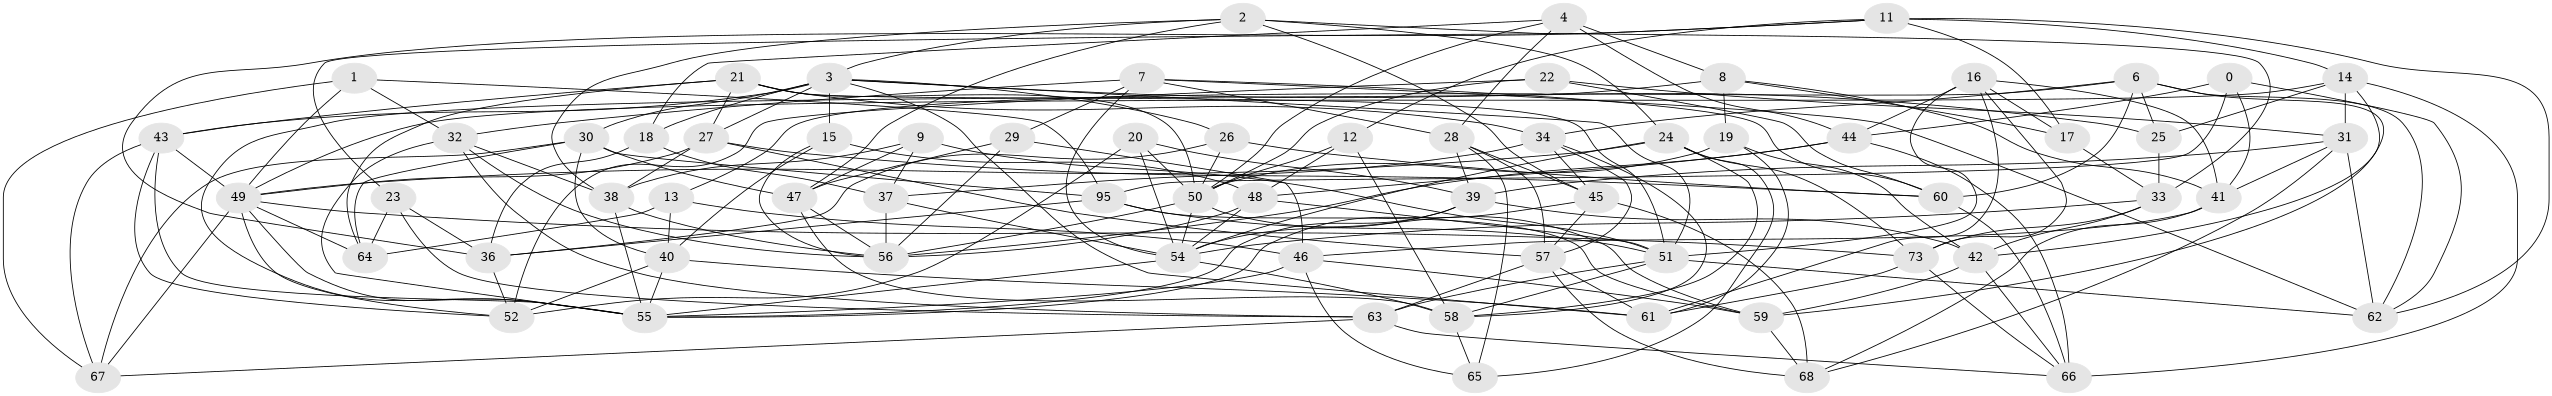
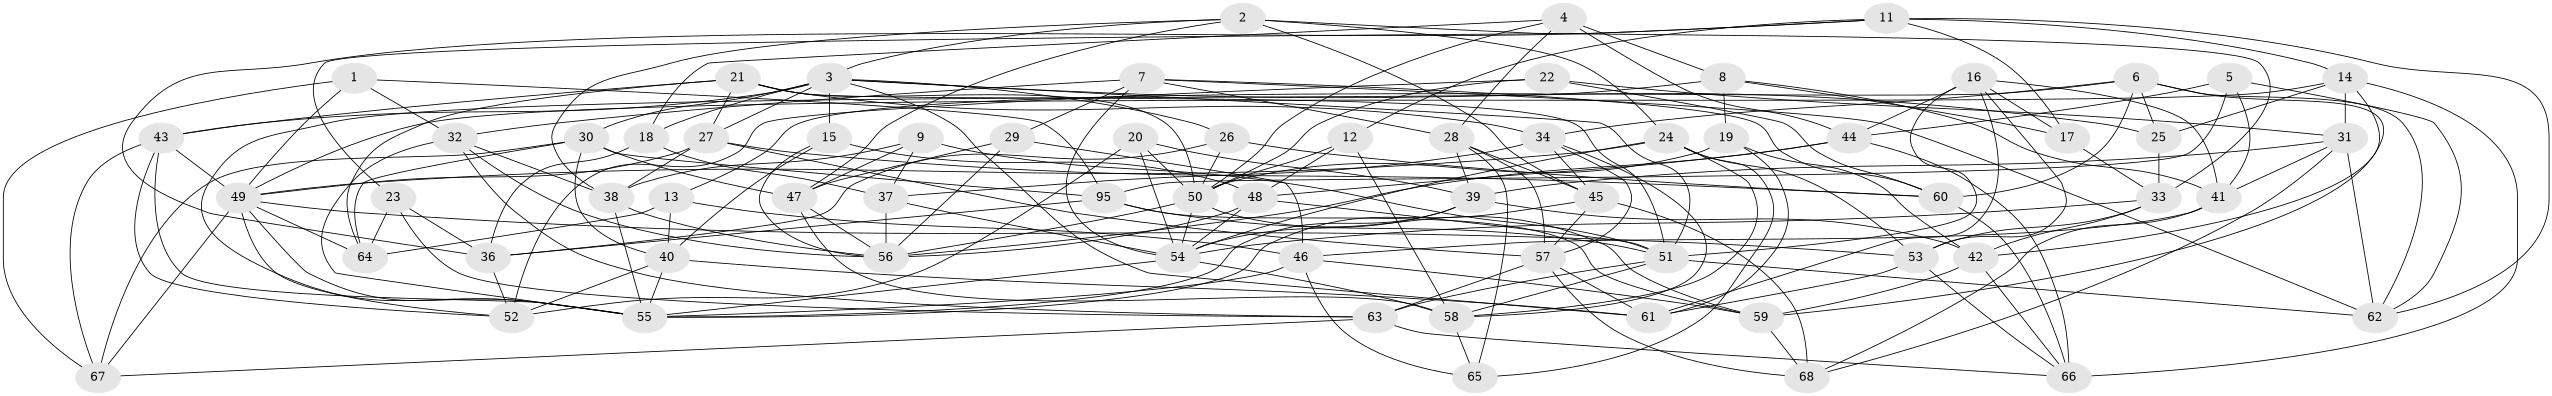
  graph {
    node [color=gray90 style=filled]
    edge [weight=1.0]
    1
    32
    n3 [label=95]
    49
    67
    38
    55
    56
    63
    51
    59
    36
    64
-   53 [label=73]
+   53
    52
    2
    3
    24
    33
    45
    47
    15
    18
    25
    26
    27
    30
    43
    61
    54
    58
    65
    42
    57
    68
    48
    40
    37
    50
    60
    62
    4
    8
    28
    44
    41
    17
    19
    39
    66
-   5 [label=0]
+   5
    46
    6
    13
    34
    7
    29
    9
    11
    12
    14
    23
    31
    16
    20
    21
    22
    1 -- 32
    1 -- n3
    1 -- 49
    1 -- 67
    32 -- 38
    32 -- 55
    32 -- 56
    32 -- 63
    n3 -- 51
    n3 -- 59
    n3 -- 36
    49 -- 67
    49 -- 55
    49 -- 64
    49 -- 53
    49 -- 52
    38 -- 55
    38 -- 56
    63 -- 67
    63 -- 66
    51 -- 63
    51 -- 58
    51 -- 62
    59 -- 68
    36 -- 52
    53 -- 61
    53 -- 66
    2 -- 38
    2 -- 3
    2 -- 24
    2 -- 33
    2 -- 45
    2 -- 47
    3 -- 51
    3 -- 15
    3 -- 18
    3 -- 25
    3 -- 26
    3 -- 27
    3 -- 30
    3 -- 43
    3 -- 61
    24 -- 49
    24 -- 53
    24 -- 54
    24 -- 58
    24 -- 65
    33 -- 53
    33 -- 54
    33 -- 42
    45 -- 55
    45 -- 57
    45 -- 68
    47 -- 56
    47 -- 58
    15 -- 56
    15 -- 48
    15 -- 40
    18 -- 36
    18 -- 37
    25 -- 33
    26 -- 36
    26 -- 50
    26 -- 60
    27 -- 49
    27 -- 38
    27 -- 57
    27 -- 60
    30 -- n3
    30 -- 67
    30 -- 64
    30 -- 47
    30 -- 40
    43 -- 49
    43 -- 67
    43 -- 55
    43 -- 52
    54 -- 55
    54 -- 58
    58 -- 65
    42 -- 59
    42 -- 66
    57 -- 63
    57 -- 61
    57 -- 68
    48 -- 56
    48 -- 51
    48 -- 54
    40 -- 55
    40 -- 52
    40 -- 61
    37 -- 56 [weight=2.0]
    37 -- 54
    50 -- 56
    50 -- 59
    50 -- 54
    60 -- 66
    4 -- 18
    4 -- 50
    4 -- 8 [weight=2.0]
    4 -- 28
    4 -- 44
    8 -- 55
    8 -- 41
    8 -- 17
    8 -- 19
    28 -- 45
    28 -- 65
    28 -- 57
    28 -- 39
    44 -- 56
    44 -- 48
    44 -- 66
    41 -- 68
    41 -- 46
    17 -- 33
    19 -- 61
    19 -- 42
    19 -- 50
    39 -- 55
    39 -- 54
    39 -- 42
    5 -- n3
    5 -- 62
    5 -- 44
    5 -- 41
    46 -- 55
    46 -- 59
    46 -- 65
    6 -- 59
    6 -- 25
    6 -- 60
    6 -- 62
    6 -- 13
    6 -- 34
    13 -- 64
    13 -- 40
    13 -- 46
    34 -- 45
    34 -- 58
    34 -- 57
    34 -- 37
    7 -- 32
    7 -- 54
    7 -- 60
    7 -- 62
    7 -- 28
    7 -- 29
    29 -- 56
    29 -- 47
    29 -- 46
    9 -- 38
    9 -- 51
    9 -- 47
    9 -- 37
    11 -- 36
    11 -- 62
    11 -- 17
    11 -- 12
    11 -- 14
    11 -- 23
    12 -- 58
    12 -- 48
    12 -- 50
    14 -- 49
    14 -- 25
    14 -- 42
    14 -- 66
    14 -- 31
    23 -- 63
    23 -- 36
    23 -- 64
    31 -- 68
    31 -- 62
    31 -- 41
    31 -- 39
    16 -- 51
    16 -- 53
    16 -- 61
    16 -- 44
    16 -- 41
    16 -- 17
    20 -- 52
    20 -- 54
    20 -- 50
    20 -- 39
    21 -- 51
    21 -- 64
    21 -- 27
    21 -- 43
    21 -- 50
    21 -- 34
    22 -- 52
    22 -- 50
    22 -- 60
    22 -- 31
  }
